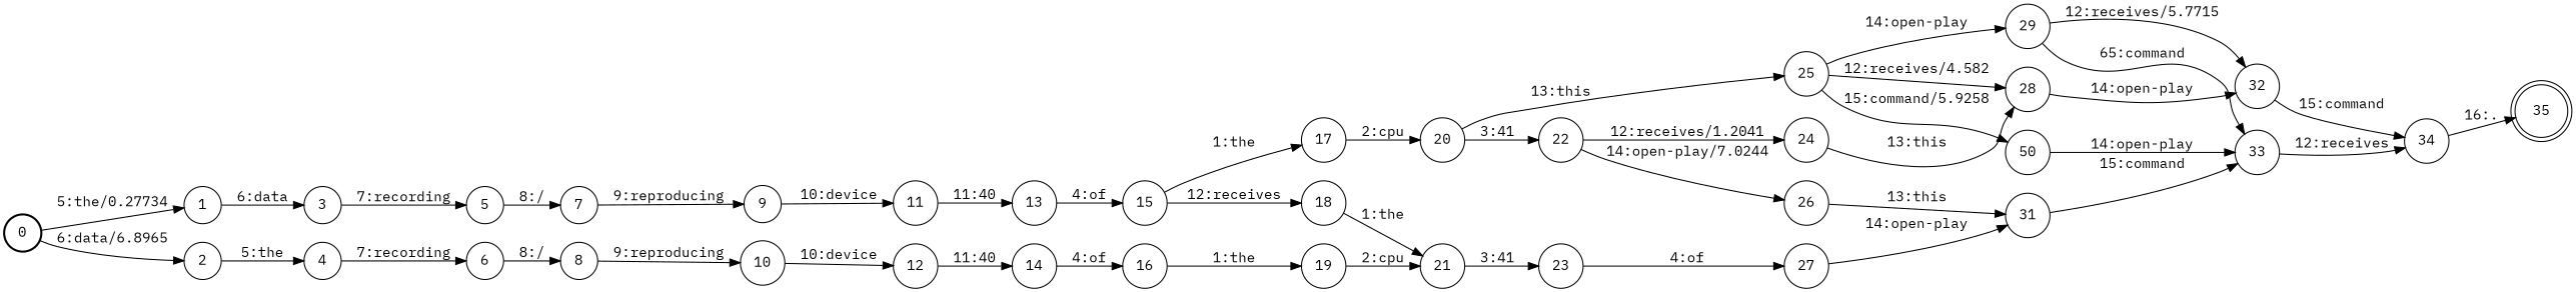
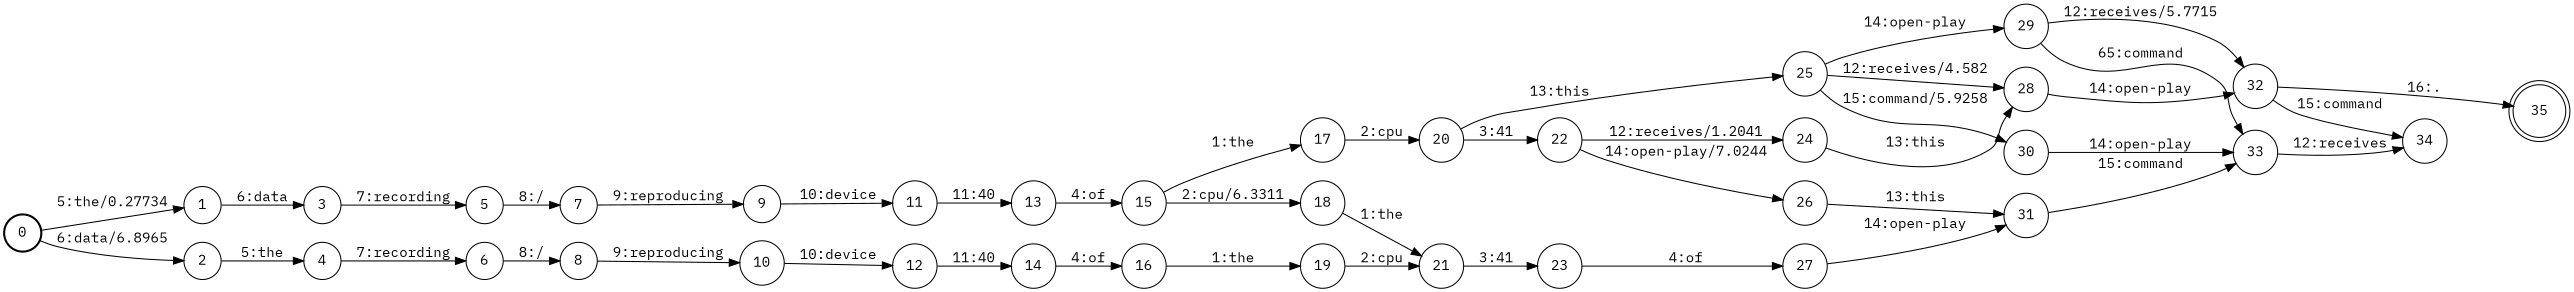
  digraph {
    fontname="IBM Plex Mono"
    nodesep=0.25
    rankdir=LR
    ranksep=0.4
    node [fontname="IBM Plex Mono" fontsize=14 shape=circle style=solid]
    edge [fontname="IBM Plex Mono" fontsize=14]
    n1 [label=0 style=bold]
    n2 [label=1]
    n3 [label=2]
    n4 [label=3]
    n5 [label=4]
    n6 [label=5]
    n7 [label=6]
    n8 [label=7]
    n9 [label=8]
    n10 [label=9]
    n11 [label=10]
    n12 [label=11]
    n13 [label=12]
    n14 [label=13]
    n15 [label=14]
    n16 [label=15]
    n17 [label=16]
    n18 [label=18]
    n19 [label=17]
    n20 [label=19]
    n21 [label=21]
    n22 [label=20]
    n23 [label=23]
    n24 [label=22]
    n25 [label=25]
    n26 [label=24]
    n27 [label=26]
    n28 [label=27]
    n29 [label=28]
    n30 [label=29]
-   n31 [label=50]
+   n31 [label=30]
    n32 [label=31]
    n33 [label=32]
    n34 [label=33]
    n35 [label=34]
    n36 [label=35 shape=doublecircle]
    n1 -> n2 [label="5:the/0.27734"]
    n1 -> n3 [label="6:data/6.8965"]
    n2 -> n4 [label="6:data"]
    n3 -> n5 [label="5:the"]
    n4 -> n6 [label="7:recording"]
    n5 -> n7 [label="7:recording"]
    n6 -> n8 [label="8:/"]
    n7 -> n9 [label="8:/"]
    n8 -> n10 [label="9:reproducing"]
    n9 -> n11 [label="9:reproducing"]
    n10 -> n12 [label="10:device"]
    n11 -> n13 [label="10:device"]
    n12 -> n14 [label="11:40"]
    n13 -> n15 [label="11:40"]
    n14 -> n16 [label="4:of"]
    n15 -> n17 [label="4:of"]
-   n16 -> n18 [label="12:receives"]
+   n16 -> n18 [label="2:cpu/6.3311"]
    n16 -> n19 [label="1:the"]
    n17 -> n20 [label="1:the"]
    n18 -> n21 [label="1:the"]
    n19 -> n22 [label="2:cpu"]
    n20 -> n21 [label="2:cpu"]
    n21 -> n23 [label="3:41"]
    n22 -> n24 [label="3:41"]
    n22 -> n25 [label="13:this"]
    n23 -> n28 [label="4:of"]
    n24 -> n26 [label="12:receives/1.2041"]
    n24 -> n27 [label="14:open-play/7.0244"]
    n25 -> n29 [label="12:receives/4.582"]
    n25 -> n30 [label="14:open-play"]
    n25 -> n31 [label="15:command/5.9258"]
    n26 -> n29 [label="13:this"]
    n27 -> n32 [label="13:this"]
    n28 -> n32 [label="14:open-play"]
    n29 -> n33 [label="14:open-play"]
    n30 -> n33 [label="12:receives/5.7715"]
    n30 -> n34 [label="65:command"]
    n31 -> n34 [label="14:open-play"]
    n32 -> n34 [label="15:command"]
    n33 -> n35 [label="15:command"]
    n34 -> n35 [label="12:receives"]
-   n35 -> n36 [label="16:."]
+   n33 -> n36 [label="16:."]
  }
